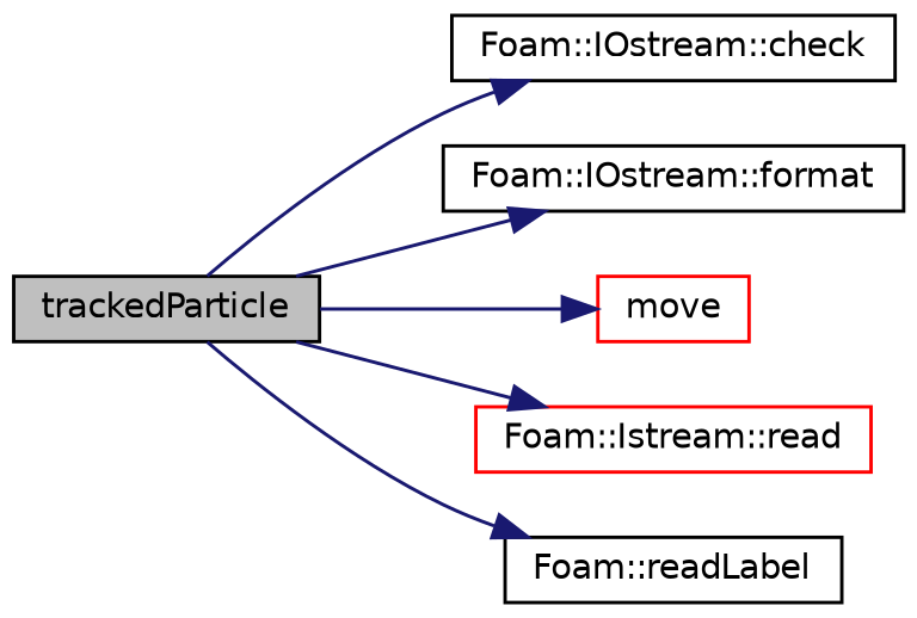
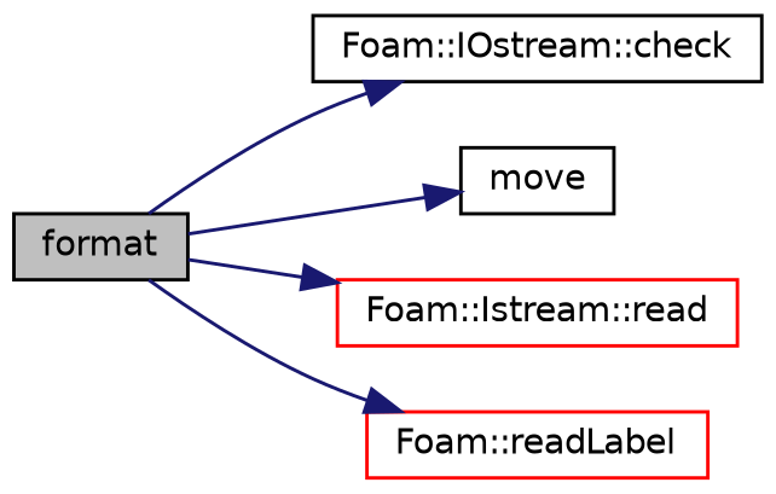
  digraph {
    rankdir=LR
    node [color=black fontname=Helvetica fontsize=10 shape=record]
    edge [color=midnightblue fontname=Helvetica fontsize=10 labelfontname=Helvetica labelfontsize=10 style=solid]
-   n1 [fillcolor=grey75 fontcolor=black height=0.2 label=trackedParticle style=filled width=0.4]
+   n1 [fillcolor=grey75 fontcolor=black height=0.2 label=format style=filled width=0.4]
    n2 [height=0.2 label="Foam::IOstream::check" width=0.4]
-   n3 [height=0.2 label="Foam::IOstream::format" width=0.4]
-   n4 [color=red height=0.2 label=move width=0.4]
+   n4 [height=0.2 label=move width=0.4]
    n5 [color=red height=0.2 label="Foam::Istream::read" width=0.4]
-   n6 [height=0.2 label="Foam::readLabel" width=0.4]
+   n6 [color=red height=0.2 label="Foam::readLabel" width=0.4]
    n1 -> n2
-   n1 -> n3
    n1 -> n4
    n1 -> n5
    n1 -> n6
  }
